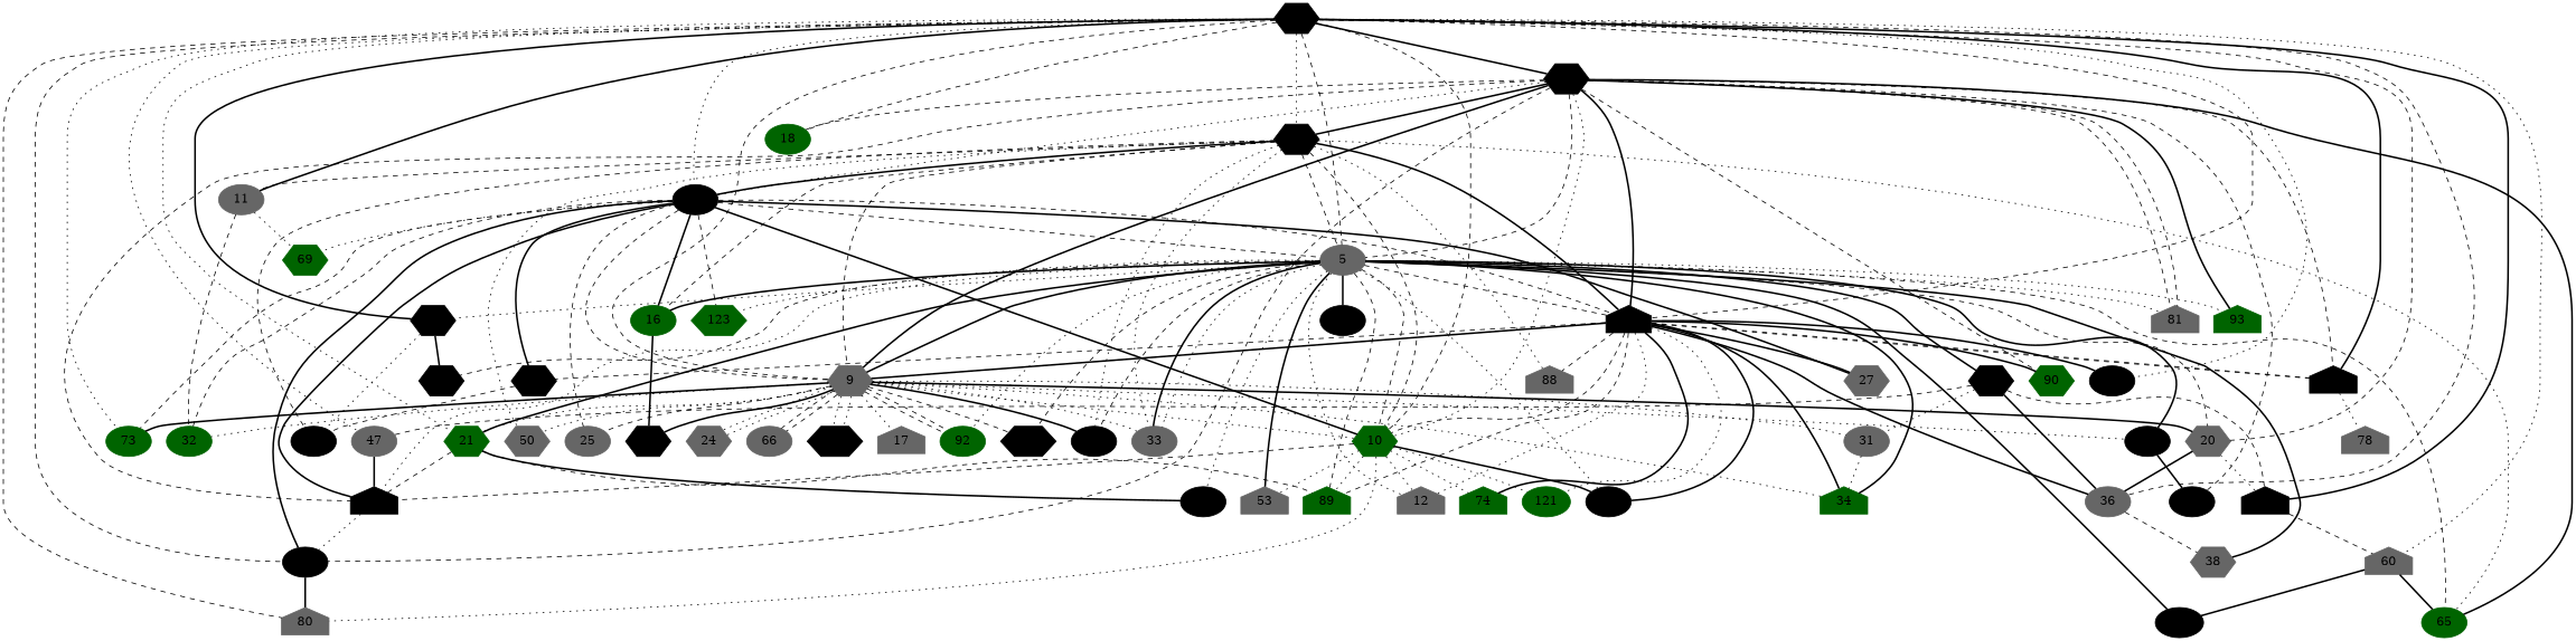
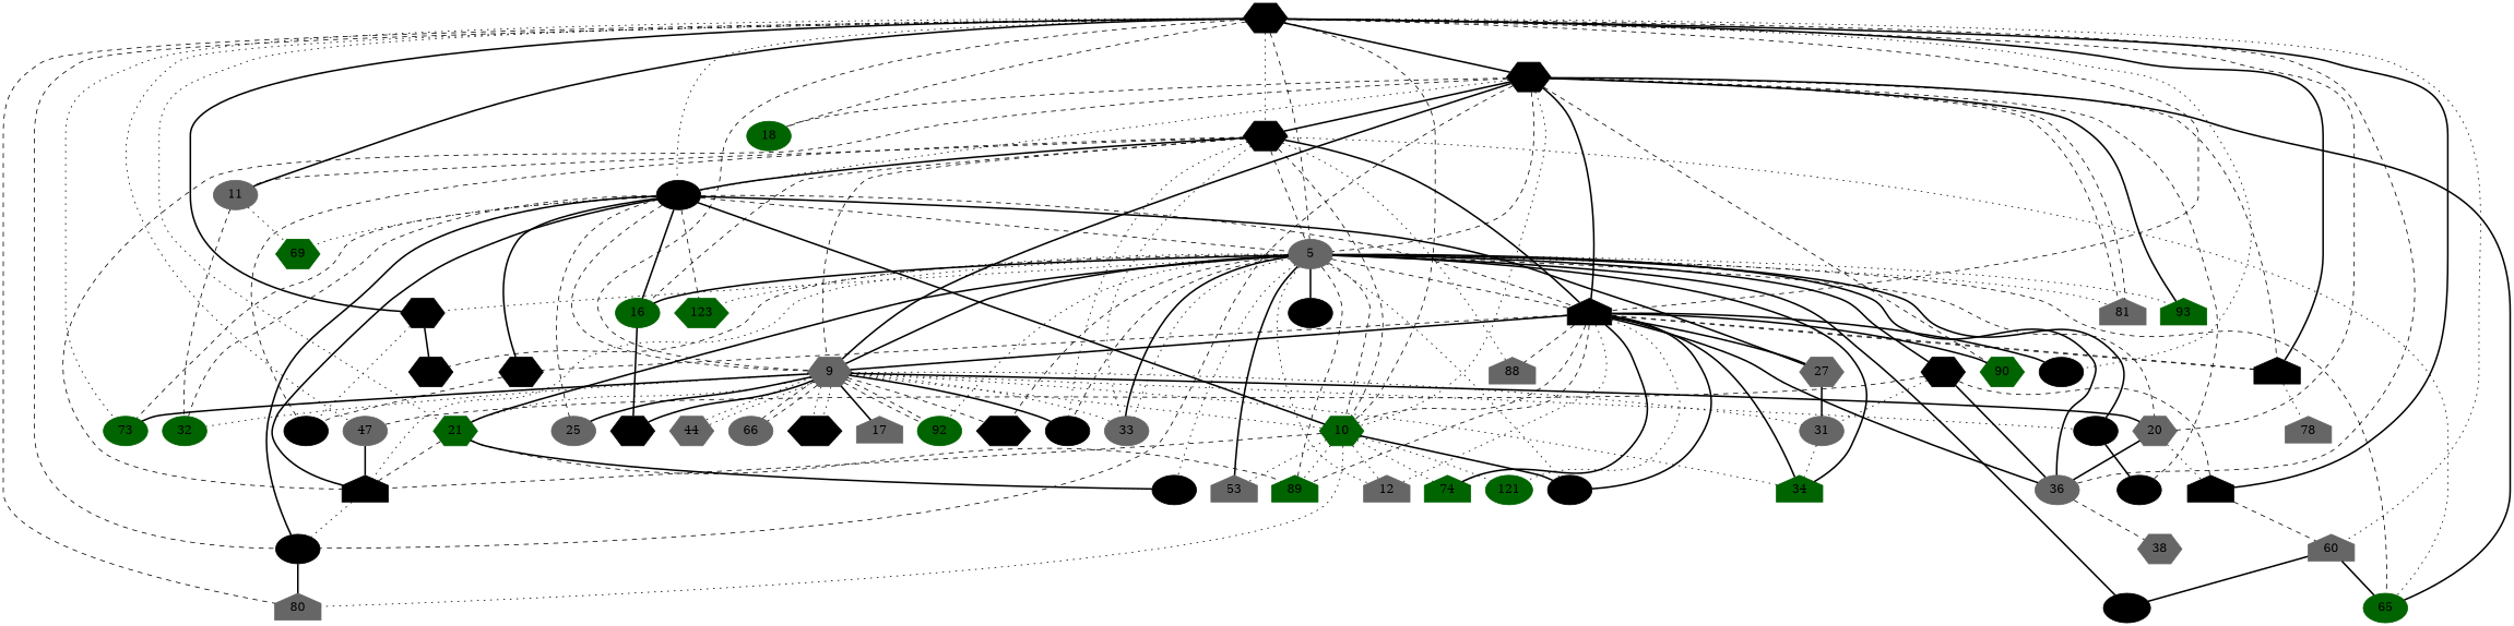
  graph {
    node [color=black shape=ellipse style=filled]
    edge [style=dashed]
    2 [shape=hexagon super="+54"]
    3 [shape=hexagon super="+22+112+120+113+7+19+15"]
    4 [super="+35"]
    5 [color=gray40 super="+8+68"]
    6 [shape=house]
    9 [color=gray40 shape=hexagon super="+67"]
    10 [color=darkgreen shape=hexagon]
    14 [shape=house super="+26"]
    18 [color=darkgreen]
    76 [super="+128+84"]
    59 [shape=house super="+77+63"]
    65 [color=darkgreen super="+107"]
    81 [color=gray40 shape=house super="+105"]
    82
    90 [color=darkgreen shape=hexagon]
    93 [color=darkgreen shape=house]
    1 [shape=hexagon]
    11 [color=gray40]
    20 [color=gray40 shape=hexagon super="+109+100"]
    21 [color=darkgreen shape=hexagon super="+40"]
    29
    36 [color=gray40 super="+102"]
    46 [shape=hexagon super="+51"]
    47 [color=gray40 super="+91"]
    57 [shape=house super="+61"]
    60 [color=gray40 shape=house super="+86"]
    73 [color=darkgreen]
    80 [color=gray40 shape=house super="+101"]
    16 [color=darkgreen]
    30
    33 [color=gray40 super="+87+115"]
-   50 [color=gray40 shape=hexagon]
    83
    88 [color=gray40 shape=house]
    25 [color=gray40]
    27 [color=gray40 shape=hexagon]
    28 [shape=hexagon super="+126"]
    32 [color=darkgreen]
    69 [color=darkgreen shape=hexagon]
    123 [color=darkgreen shape=hexagon]
    12 [color=gray40 shape=house]
    13 [shape=hexagon]
    34 [color=darkgreen shape=house super="+44"]
    38 [color=gray40 shape=hexagon]
    39
    42 [super="+99+118"]
    53 [color=gray40 shape=house]
    71
    79 [shape=hexagon]
    85
    89 [color=darkgreen shape=house super="+97"]
    92 [color=darkgreen super="+98"]
    124 [shape=hexagon]
    125
    74 [color=darkgreen shape=house]
    121 [color=darkgreen]
    17 [color=gray40 shape=house]
-   24 [color=gray40 shape=hexagon]
+   24 [color=gray40 shape=hexagon label=44]
    31 [color=gray40 super="+110"]
    66 [color=gray40]
    75 [shape=hexagon]
    106 [shape=hexagon]
    78 [color=gray40 shape=house]
    2 -- 3 [style=bold weight=4]
    2 -- 4 [style=dotted]
    2 -- 5 [weight=4]
    2 -- 6 [style=bold]
    2 -- 9 [style=bold]
    2 -- 10 [style=dotted]
    2 -- 14
    2 -- 18
    2 -- 76
    2 -- 59
    2 -- 65 [style=bold]
    2 -- 81
    2 -- 81
    2 -- 82
    2 -- 90
    2 -- 93 [style=bold]
    3 -- 4 [style=bold weight=2]
    3 -- 5 [weight=6]
    3 -- 6 [style=bold weight=2]
    3 -- 9 [weight=3]
    3 -- 10 [weight=2]
    3 -- 65 [style=dotted]
    3 -- 11
    3 -- 16
    3 -- 30 [style=dotted]
    3 -- 33 [style=dotted]
-   3 -- 50 [style=dotted]
    3 -- 83
    3 -- 88 [style=dotted]
    4 -- 5 [weight=3]
    4 -- 6
    4 -- 9
    4 -- 10 [style=bold weight=3]
    4 -- 76 [style=bold]
    4 -- 59 [style=bold]
    4 -- 73
    4 -- 16 [style=bold]
    4 -- 25
    4 -- 27 [style=bold]
    4 -- 28 [style=bold]
    4 -- 32
    4 -- 69 [style=dotted]
    4 -- 123
    5 -- 6 [weight=6]
    5 -- 9 [style=bold weight=3]
    5 -- 10 [weight=5]
    5 -- 59 [style=dotted]
    5 -- 65 [weight=2]
    5 -- 81 [style=dotted]
    5 -- 93 [style=dotted]
    5 -- 20
    5 -- 21 [style=bold]
    5 -- 46 [style=dotted weight=2]
    5 -- 16 [style=bold]
    5 -- 30
    5 -- 33 [style=bold]
    5 -- 33 [style=dotted]
    5 -- 123 [style=dotted]
    5 -- 12 [style=dotted weight=2]
    5 -- 13 [style=bold]
    5 -- 34 [style=bold]
-   5 -- 38 [style=bold]
+   5 -- 36 [style=bold]
    5 -- 39 [style=bold]
    5 -- 42 [style=dotted weight=2]
    5 -- 53 [style=bold]
    5 -- 71 [style=bold]
    5 -- 79
    5 -- 85 [style=dotted]
    5 -- 89
    5 -- 92 [style=dotted weight=2]
    5 -- 124
    5 -- 125 [style=bold]
    6 -- 9 [style=bold]
    6 -- 10
    6 -- 14
    6 -- 14
    6 -- 90 [style=bold]
    6 -- 29 [style=bold]
    6 -- 36 [style=bold]
    6 -- 88
    6 -- 27 [style=bold]
    6 -- 28
    6 -- 12 [style=dotted]
    6 -- 34 [style=bold]
    6 -- 42 [style=bold]
    6 -- 89
    6 -- 74 [style=bold]
    6 -- 121 [style=dotted]
    9 -- 10 [style=dotted]
    9 -- 20 [style=bold]
    9 -- 21 [style=dotted]
    9 -- 73 [style=bold]
    9 -- 30 [style=bold]
    9 -- 33 [style=dotted]
-   9 -- 50 [style=dotted]
-   9 -- 25
+   9 -- 25 [style=bold]
    9 -- 32 [style=dotted]
    9 -- 34 [style=dotted]
    9 -- 39 [style=dotted]
    9 -- 92
    9 -- 92
    9 -- 124
-   9 -- 17 [style=dotted]
+   9 -- 17 [style=bold]
    9 -- 24 [style=dotted]
    9 -- 24 [style=dotted]
    9 -- 31 [style=dotted]
    9 -- 66
    9 -- 66
    9 -- 75 [style=bold]
    9 -- 106 [style=dotted]
    9 -- 106 [style=dotted]
    10 -- 59
    10 -- 80 [style=dotted]
    10 -- 12 [style=dotted]
    10 -- 42 [style=bold]
    10 -- 53 [style=dotted]
    10 -- 89 [style=dotted]
    10 -- 74 [style=dotted]
    10 -- 121 [style=dotted]
    14 -- 78 [style=dotted]
    76 -- 80 [style=bold]
    59 -- 76 [style=dotted]
    1 -- 2 [style=bold]
    1 -- 3 [style=dotted weight=4]
    1 -- 4 [style=dotted]
    1 -- 5 [weight=2]
    1 -- 6
    1 -- 9
    1 -- 10
    1 -- 14 [style=bold]
    1 -- 18
    1 -- 76
    1 -- 11 [style=bold]
    1 -- 20
    1 -- 21 [style=dotted]
    1 -- 29 [style=dotted]
    1 -- 36
    1 -- 46 [style=bold]
    1 -- 47 [style=dotted]
    1 -- 57 [style=bold]
    1 -- 60 [style=dotted]
    1 -- 73 [style=dotted]
    1 -- 80
    11 -- 32
    11 -- 69 [style=dotted]
    20 -- 36 [style=bold]
    20 -- 57 [style=dotted]
    21 -- 59
    21 -- 85 [style=bold]
    21 -- 89
    36 -- 38
    46 -- 83 [style=dotted]
    46 -- 79 [style=bold]
    47 -- 59 [style=bold]
    57 -- 60
    60 -- 65 [style=bold]
    60 -- 125 [style=bold]
    16 -- 75 [style=bold]
+   27 -- 31 [style=bold]
    28 -- 83
    13 -- 36 [style=bold]
    13 -- 47
    13 -- 57
    13 -- 31 [style=dotted]
    39 -- 82 [style=bold]
    31 -- 34 [style=dotted]
  }
